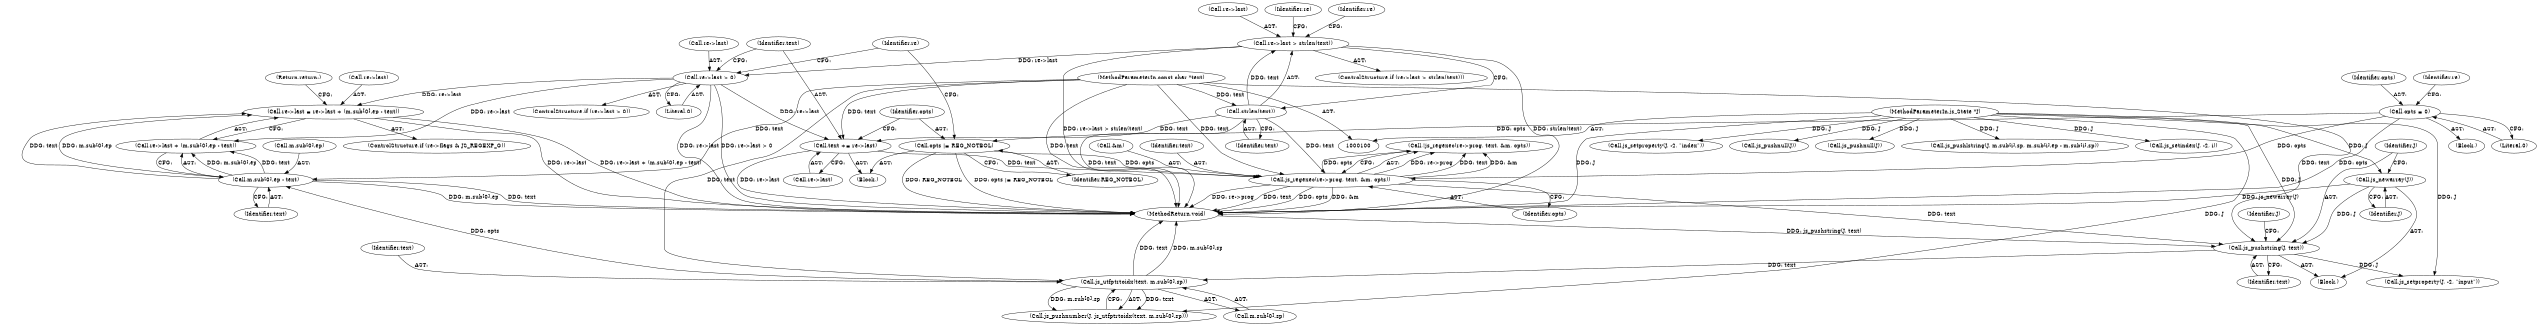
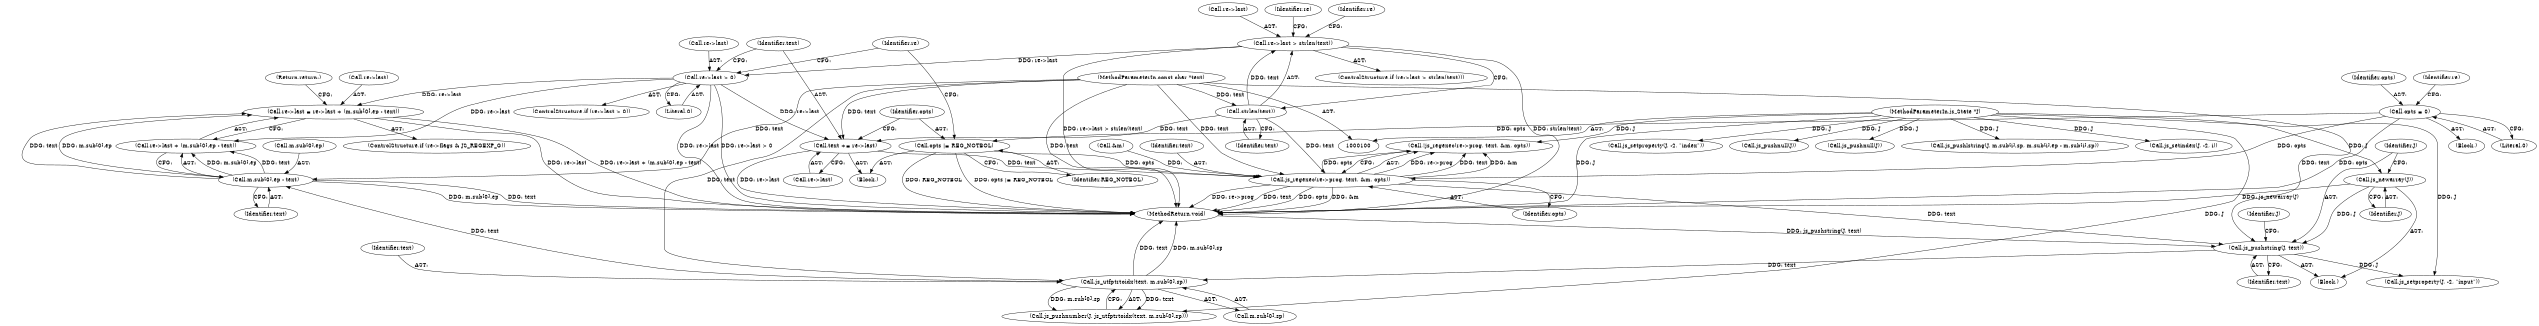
  digraph {
    n1 [label="(Call,re->last = re->last + (m.sub[0].ep - text))"]
    n2 [label="(Call,re->last + (m.sub[0].ep - text))"]
    n3 [label="(MethodReturn,void)"]
    n4 [label="(ControlStructure,if (re->flags & JS_REGEXP_G))"]
    n5 [label="(Call,m.sub[0].ep - text)"]
    n6 [label="(Call,js_pushstring(J, text))"]
    n7 [label="(Call,re->last > 0)"]
    n8 [label="(Call,text += re->last)"]
    n9 [label="(ControlStructure,if (re->last > 0))"]
    n10 [label="(Literal,0)"]
    n11 [label="(Call,js_regexec(re->prog, text, &m, opts))"]
    n12 [label="(Call,re->last)"]
    n13 [label="(Block,)"]
    n14 [label="(Call,re->last > strlen(text))"]
    n15 [label="(Call,strlen(text))"]
    n16 [label="(ControlStructure,if (re->last > strlen(text)))"]
    n17 [label="(Identifier,text)"]
    n18 [label="(Call,!js_regexec(re->prog, text, &m, opts))"]
    n19 [label="(Identifier,opts)"]
    n20 [label="(MethodParameterIn,const char *text)"]
    n21 [label="(Call,js_utfptrtoidx(text, m.sub[0].sp))"]
    1000100
    n23 [label="(Identifier,text)"]
    n24 [label="(Call,js_pushnumber(J, js_utfptrtoidx(text, m.sub[0].sp)))"]
    n25 [label="(Call,m.sub[0].sp)"]
    n26 [label="(Block,)"]
    n27 [label="(Call,js_setproperty(J, -2, \"input\"))"]
    n28 [label="(Identifier,text)"]
    n29 [label="(Call,js_newarray(J))"]
    n30 [label="(Identifier,J)"]
    n31 [label="(MethodParameterIn,js_State *J)"]
    n32 [label="(Call,js_pushnull(J))"]
    n33 [label="(Call,js_pushnull(J))"]
    n34 [label="(Call,js_pushlstring(J, m.sub[i].sp, m.sub[i].ep - m.sub[i].sp))"]
    n35 [label="(Call,js_setindex(J, -2, i))"]
    n36 [label="(Call,js_setproperty(J, -2, \"index\"))"]
    n37 [label="(Call,opts |= REG_NOTBOL)"]
    n38 [label="(Identifier,REG_NOTBOL)"]
    n39 [label="(Call,opts = 0)"]
    n40 [label="(Literal,0)"]
    n41 [label="(Block,)"]
    n42 [label="(Identifier,text)"]
    n43 [label="(Identifier,opts)"]
    n44 [label="(Identifier,J)"]
    n45 [label="(Call,m.sub[0].ep)"]
    n46 [label="(Call,re->last)"]
    n47 [label="(Identifier,re)"]
    n48 [label="(Call,re->last)"]
    n49 [label="(Identifier,J)"]
    n50 [label="(Identifier,text)"]
    n51 [label="(Identifier,opts)"]
    n52 [label="(Identifier,re)"]
    n53 [label="(Call,&m)"]
    n54 [label="(Identifier,re)"]
    n55 [label="(Call,re->last)"]
    n56 [label="(Return,return;)"]
    n57 [label="(Identifier,text)"]
    n58 [label="(Identifier,re)"]
    n1 -> n2 [label="CFG: "]
    n1 -> n3 [label="DDG: re->last + (m.sub[0].ep - text)"]
    n1 -> n3 [label="DDG: re->last"]
    n1 -> n4 [label="AST: "]
    n2 -> n1 [label="AST: "]
    n2 -> n5 [label="CFG: "]
    n3 -> n6 [label="DDG: js_pushstring(J, text)"]
    n5 -> n1 [label="DDG: m.sub[0].ep"]
    n5 -> n1 [label="DDG: text"]
    n5 -> n2 [label="AST: "]
    n5 -> n2 [label="DDG: m.sub[0].ep"]
    n5 -> n2 [label="DDG: text"]
    n5 -> n3 [label="DDG: m.sub[0].ep"]
    n5 -> n3 [label="DDG: text"]
    n5 -> n23 [label="CFG: "]
    n6 -> n21 [label="DDG: text"]
    n6 -> n26 [label="AST: "]
    n6 -> n27 [label="DDG: J"]
    n6 -> n28 [label="CFG: "]
    n7 -> n1 [label="DDG: re->last"]
    n7 -> n2 [label="DDG: re->last"]
    n7 -> n3 [label="DDG: re->last > 0"]
    n7 -> n3 [label="DDG: re->last"]
    n7 -> n8 [label="DDG: re->last"]
    n7 -> n9 [label="AST: "]
    n7 -> n10 [label="CFG: "]
    n8 -> n3 [label="DDG: re->last"]
    n8 -> n11 [label="DDG: text"]
    n8 -> n12 [label="CFG: "]
    n8 -> n13 [label="AST: "]
    n10 -> n7 [label="AST: "]
    n11 -> n3 [label="DDG: &m"]
    n11 -> n3 [label="DDG: re->prog"]
    n11 -> n3 [label="DDG: text"]
    n11 -> n3 [label="DDG: opts"]
    n11 -> n6 [label="DDG: text"]
    n11 -> n18 [label="AST: "]
    n11 -> n18 [label="DDG: re->prog"]
    n11 -> n18 [label="DDG: text"]
    n11 -> n18 [label="DDG: &m"]
    n11 -> n18 [label="DDG: opts"]
    n11 -> n19 [label="CFG: "]
    n12 -> n8 [label="AST: "]
    n14 -> n3 [label="DDG: strlen(text)"]
    n14 -> n3 [label="DDG: re->last > strlen(text)"]
    n14 -> n7 [label="DDG: re->last"]
    n14 -> n15 [label="CFG: "]
    n14 -> n16 [label="AST: "]
-   n15 -> n3 [label="DDG: text"]
    n15 -> n8 [label="DDG: text"]
    n15 -> n11 [label="DDG: text"]
    n15 -> n14 [label="AST: "]
    n15 -> n14 [label="DDG: text"]
    n15 -> n17 [label="CFG: "]
    n17 -> n15 [label="AST: "]
    n18 -> n11 [label="CFG: "]
    n19 -> n11 [label="AST: "]
    n20 -> n3 [label="DDG: text"]
    n20 -> n5 [label="DDG: text"]
    n20 -> n6 [label="DDG: text"]
    n20 -> n8 [label="DDG: text"]
    n20 -> n11 [label="DDG: text"]
    n20 -> n15 [label="DDG: text"]
    n20 -> n21 [label="DDG: text"]
    n20 -> 1000100 [label="AST: "]
    n21 -> n3 [label="DDG: text"]
    n21 -> n3 [label="DDG: m.sub[0].sp"]
-   n21 -> n5 [label="DDG: opts"]
+   n21 -> n5 [label="DDG: text"]
    n21 -> n24 [label="AST: "]
    n21 -> n24 [label="DDG: text"]
    n21 -> n24 [label="DDG: m.sub[0].sp"]
    n21 -> n25 [label="AST: "]
    n23 -> n5 [label="AST: "]
    n24 -> n21 [label="CFG: "]
    n25 -> n21 [label="AST: "]
    n28 -> n6 [label="AST: "]
    n29 -> n3 [label="DDG: js_newarray(J)"]
    n29 -> n6 [label="DDG: J"]
    n29 -> n26 [label="AST: "]
    n29 -> n30 [label="CFG: "]
    n30 -> n29 [label="AST: "]
    n31 -> n3 [label="DDG: J"]
-   n31 -> n6 [label="DDG: J"]
+   n31 -> n18 [label="DDG: J"]
    n31 -> 1000100 [label="AST: "]
    n31 -> n24 [label="DDG: J"]
    n31 -> n27 [label="DDG: J"]
    n31 -> n29 [label="DDG: J"]
    n31 -> n32 [label="DDG: J"]
    n31 -> n33 [label="DDG: J"]
    n31 -> n34 [label="DDG: J"]
    n31 -> n35 [label="DDG: J"]
    n31 -> n36 [label="DDG: J"]
    n37 -> n3 [label="DDG: REG_NOTBOL"]
    n37 -> n3 [label="DDG: opts |= REG_NOTBOL"]
    n37 -> n11 [label="DDG: opts"]
    n37 -> n13 [label="AST: "]
    n37 -> n38 [label="CFG: "]
    n38 -> n37 [label="AST: "]
    n39 -> n3 [label="DDG: opts"]
    n39 -> n11 [label="DDG: opts"]
    n39 -> n37 [label="DDG: opts"]
    n39 -> n40 [label="CFG: "]
    n39 -> n41 [label="AST: "]
    n40 -> n39 [label="AST: "]
    n42 -> n7 [label="CFG: "]
    n42 -> n8 [label="AST: "]
    n43 -> n39 [label="AST: "]
    n44 -> n6 [label="AST: "]
    n44 -> n29 [label="CFG: "]
    n45 -> n5 [label="AST: "]
    n46 -> n7 [label="AST: "]
    n47 -> n39 [label="CFG: "]
    n48 -> n14 [label="AST: "]
    n49 -> n6 [label="CFG: "]
    n50 -> n21 [label="AST: "]
    n51 -> n8 [label="CFG: "]
    n51 -> n37 [label="AST: "]
    n52 -> n14 [label="CFG: "]
-   n53 -> n11 [label="AST: "]
+   n53 -> n11 [label="DDG: "]
    n54 -> n14 [label="CFG: "]
    n55 -> n1 [label="AST: "]
    n56 -> n1 [label="CFG: "]
    n57 -> n11 [label="AST: "]
    n58 -> n7 [label="CFG: "]
    n58 -> n37 [label="CFG: "]
  }
